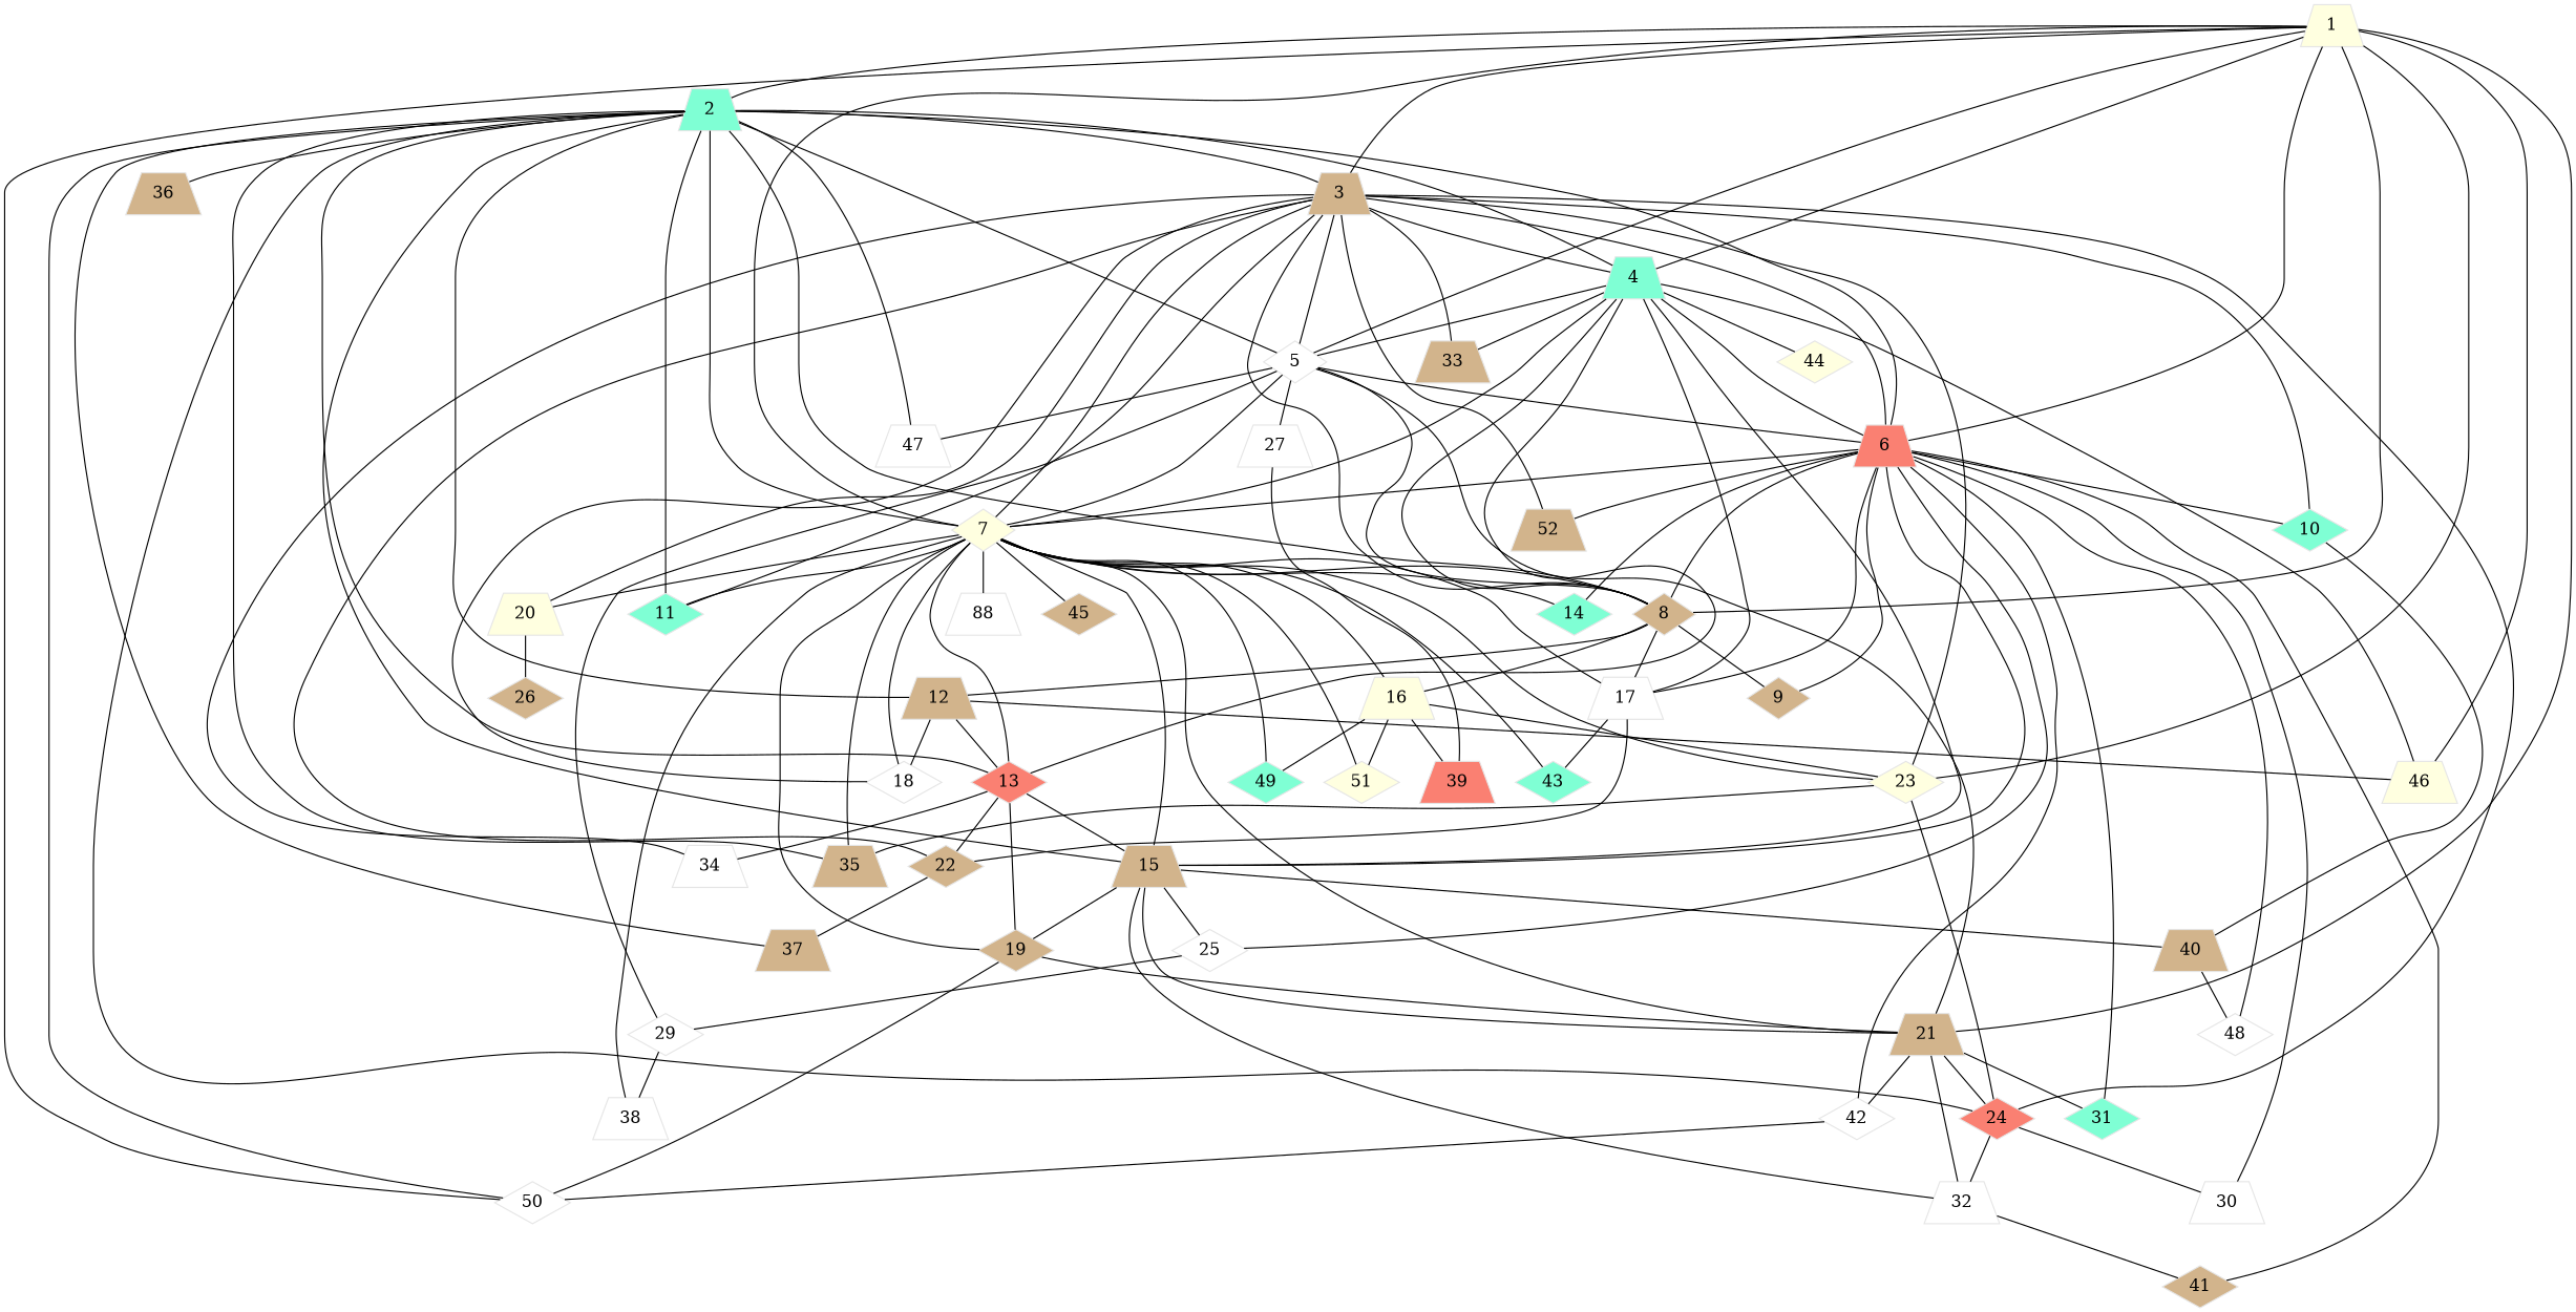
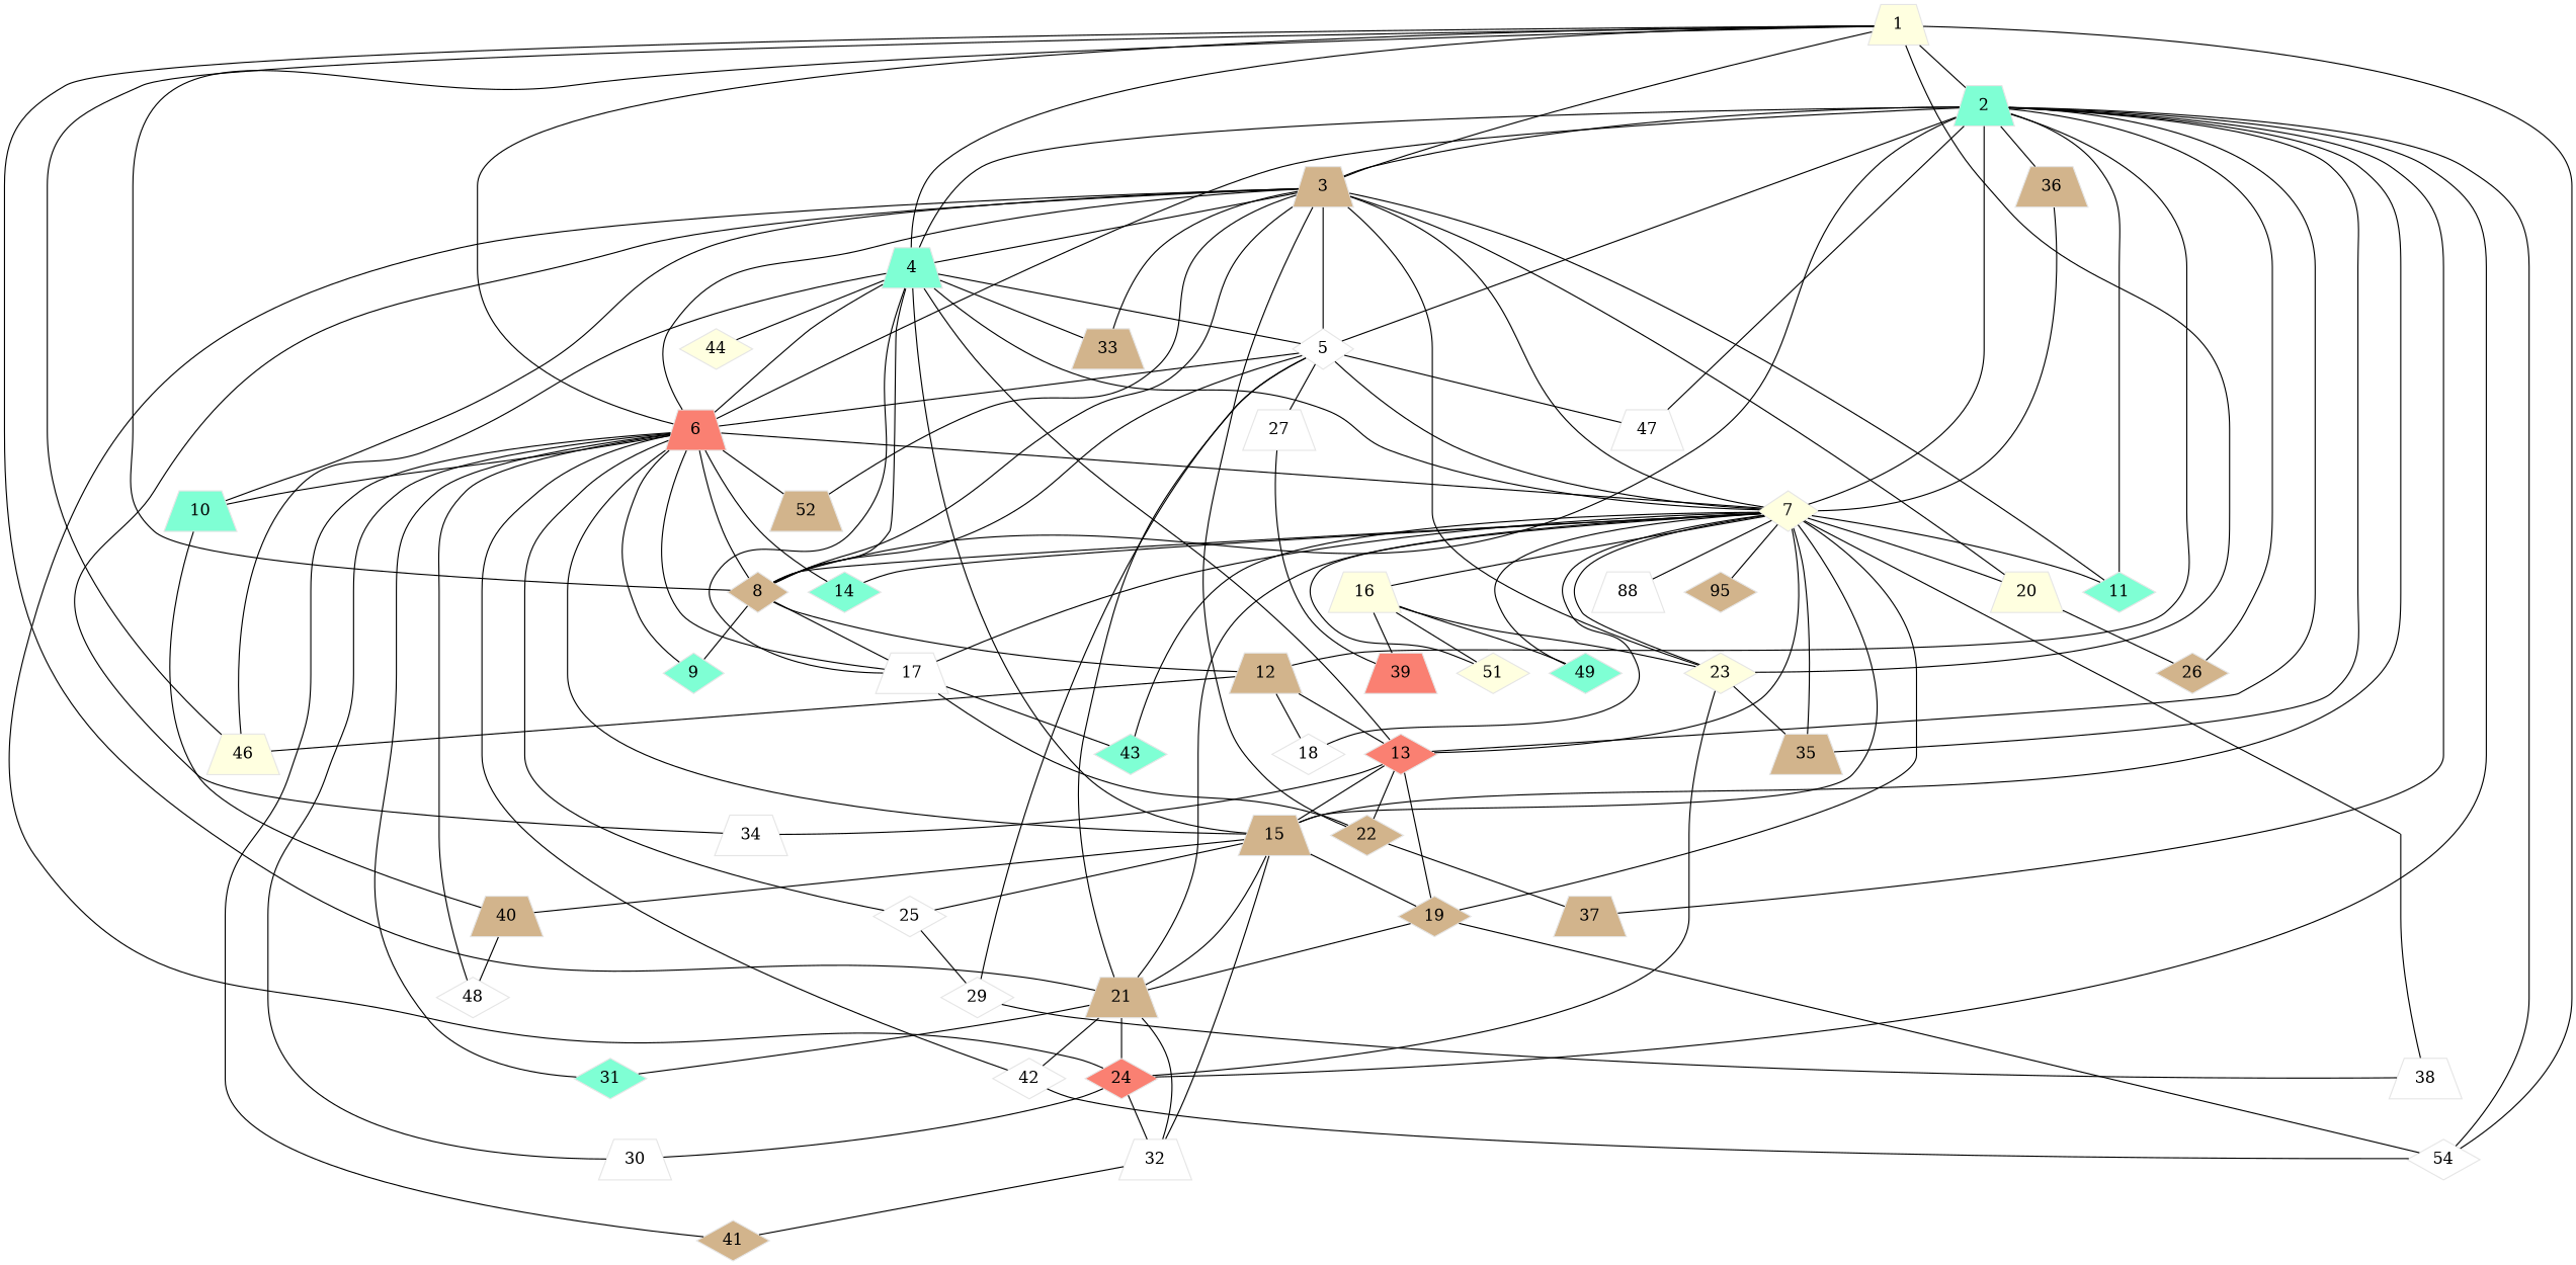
  graph {
    node [color=gray90 fillcolor=tan shape=trapezium style=filled]
    edge [weight=1.0]
    1 [fillcolor=lightyellow]
    2 [fillcolor=aquamarine]
    3
    4 [fillcolor=aquamarine]
    5 [fillcolor=white shape=diamond]
    6 [fillcolor=salmon]
    7 [fillcolor=lightyellow shape=diamond]
    8 [shape=diamond]
    21
    23 [fillcolor=lightyellow shape=diamond]
    46 [fillcolor=lightyellow]
-   50 [fillcolor=white shape=diamond]
+   50 [fillcolor=white shape=diamond label=54]
    11 [fillcolor=aquamarine shape=diamond]
    12
    13 [fillcolor=salmon shape=diamond]
    15
    24 [fillcolor=salmon shape=diamond]
    26 [shape=diamond]
    35
    36
    37
    47 [fillcolor=white]
-   10 [fillcolor=aquamarine shape=diamond]
+   10 [fillcolor=aquamarine]
    18 [fillcolor=white shape=diamond]
    20 [fillcolor=lightyellow]
    22 [shape=diamond]
    33
    34 [fillcolor=white]
    52
    17 [fillcolor=white]
    44 [fillcolor=lightyellow shape=diamond]
    27 [fillcolor=white]
    29 [fillcolor=white shape=diamond]
-   9 [shape=diamond]
+   9 [fillcolor=aquamarine shape=diamond]
    14 [fillcolor=aquamarine shape=diamond]
    25 [fillcolor=white shape=diamond]
    30 [fillcolor=white]
    31 [fillcolor=aquamarine shape=diamond]
    41 [shape=diamond]
    42 [fillcolor=white shape=diamond]
    48 [fillcolor=white shape=diamond]
    16 [fillcolor=lightyellow]
    19 [shape=diamond]
    n44 [fillcolor=white label=88]
    38 [fillcolor=white]
    43 [fillcolor=aquamarine shape=diamond]
-   45 [shape=diamond]
+   45 [shape=diamond label=95]
    49 [fillcolor=aquamarine shape=diamond]
    51 [fillcolor=lightyellow shape=diamond]
    32 [fillcolor=white]
    40
    39 [fillcolor=salmon]
    1 -- 2 [weight=3.0]
    1 -- 3
    1 -- 4
-   1 -- 5
    1 -- 6 [weight=2.0]
-   1 -- 7 [weight=2.0]
+   36 -- 7 [weight=2.0]
    1 -- 8
    1 -- 21
    1 -- 23 [weight=8.0]
    1 -- 46
    1 -- 50
    2 -- 3 [weight=2.0]
    2 -- 4 [weight=2.0]
    2 -- 5 [weight=3.0]
    2 -- 6 [weight=4.0]
    2 -- 7 [weight=13.0]
    2 -- 8 [weight=2.0]
    2 -- 50
    2 -- 11 [weight=2.0]
    2 -- 12 [weight=2.0]
    2 -- 13
    2 -- 15
    2 -- 24
+   2 -- 26
    2 -- 35
    2 -- 36 [weight=3.0]
    2 -- 37
    2 -- 47
    3 -- 4
    3 -- 5
    3 -- 6 [weight=3.0]
    3 -- 7
    3 -- 8
    3 -- 23 [weight=4.0]
    3 -- 11 [weight=2.0]
    3 -- 24
    3 -- 10
-   3 -- 18
    3 -- 20
    3 -- 22
    3 -- 33
    3 -- 34
    3 -- 52
    4 -- 5
    4 -- 6 [weight=3.0]
    4 -- 7
    4 -- 8
    4 -- 46
    4 -- 13
    4 -- 15
    4 -- 33
    4 -- 17
    4 -- 44
    5 -- 6 [weight=3.0]
    5 -- 7 [weight=3.0]
    5 -- 8
    5 -- 21
    5 -- 47
    5 -- 27
    5 -- 29
    6 -- 7 [weight=2.0]
    6 -- 8 [weight=3.0]
    6 -- 15
    6 -- 10
    6 -- 52
    6 -- 17
    6 -- 9
    6 -- 14
    6 -- 25
    6 -- 30
    6 -- 31
    6 -- 41
    6 -- 42
    6 -- 48
    7 -- 8
    7 -- 21
    7 -- 23
    7 -- 11
    7 -- 13 [weight=2.0]
    7 -- 15 [weight=2.0]
    7 -- 35
    7 -- 18
    7 -- 20
    7 -- 17 [weight=2.0]
    7 -- 14 [weight=2.0]
    7 -- 16 [weight=2.0]
    7 -- 19
    7 -- n44 [weight=2.0]
    7 -- 38
    7 -- 43
    7 -- 45
    7 -- 49
    7 -- 51
    8 -- 12
    8 -- 17
    8 -- 9
-   8 -- 16
    21 -- 24 [weight=2.0]
    21 -- 31
    21 -- 42
    21 -- 32
    23 -- 24
    23 -- 35
    12 -- 46
    12 -- 13
    12 -- 18 [weight=2.0]
    13 -- 15
    13 -- 22
    13 -- 34
    13 -- 19
    15 -- 21
    15 -- 25
    15 -- 19
    15 -- 32
    15 -- 40
    24 -- 30
    24 -- 32
    10 -- 40
    20 -- 26
    22 -- 37
    17 -- 22
    17 -- 43
    27 -- 39
    29 -- 38
    25 -- 29
    42 -- 50
    16 -- 23
    16 -- 49
    16 -- 51
    16 -- 39
    19 -- 21
    19 -- 50
    32 -- 41
    40 -- 48
  }
